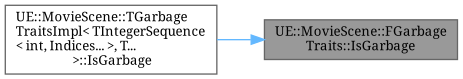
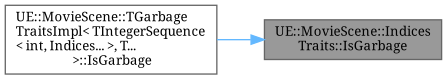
  digraph {
    rankdir=RL
    fontname="Noto Serif"
    node [fontname="Noto Serif" fontsize=10 shape=box style=filled]
-   n1 [color=gray40 fillcolor=grey60 fontcolor=black height=0.2 label="UE::MovieScene::FGarbage\lTraits::IsGarbage" width=0.4]
+   n1 [color=gray40 fillcolor=grey60 fontcolor=black height=0.2 label="UE::MovieScene::Indices\lTraits::IsGarbage" width=0.4]
    n2 [color=grey40 fillcolor=white height=0.2 label="UE::MovieScene::TGarbage\lTraitsImpl\< TIntegerSequence\l\< int, Indices... \>, T...\l \>::IsGarbage" width=0.4]
    n1 -> n2 [color=steelblue1 dir=back fontname="Noto Serif" fontsize=10 labelfontname=Helvetica labelfontsize=10 style=solid]
  }
